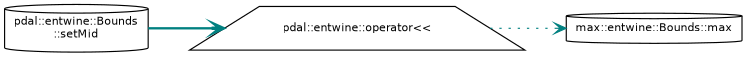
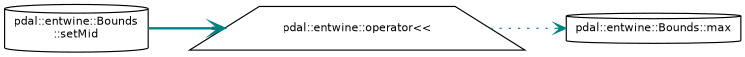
  digraph {
    rankdir=LR
    node [color=black fillcolor=white fontname=Helvetica fontsize=10 shape=cylinder style=filled]
    edge [arrowhead=vee color=teal fontname=Helvetica fontsize=10 labelfontname=Helvetica labelfontsize=10]
    n1 [height=0.2 label="pdal::entwine::Bounds\l::setMid" width=0.4]
    n2 [height=0.2 label="pdal::entwine::operator\<\<" shape=trapezium width=0.4]
-   n3 [height=0.2 label="max::entwine::Bounds::max" width=0.4]
+   n3 [height=0.2 label="pdal::entwine::Bounds::max" width=0.4]
    n1 -> n2 [style=bold]
    n2 -> n3 [style=dotted]
  }
